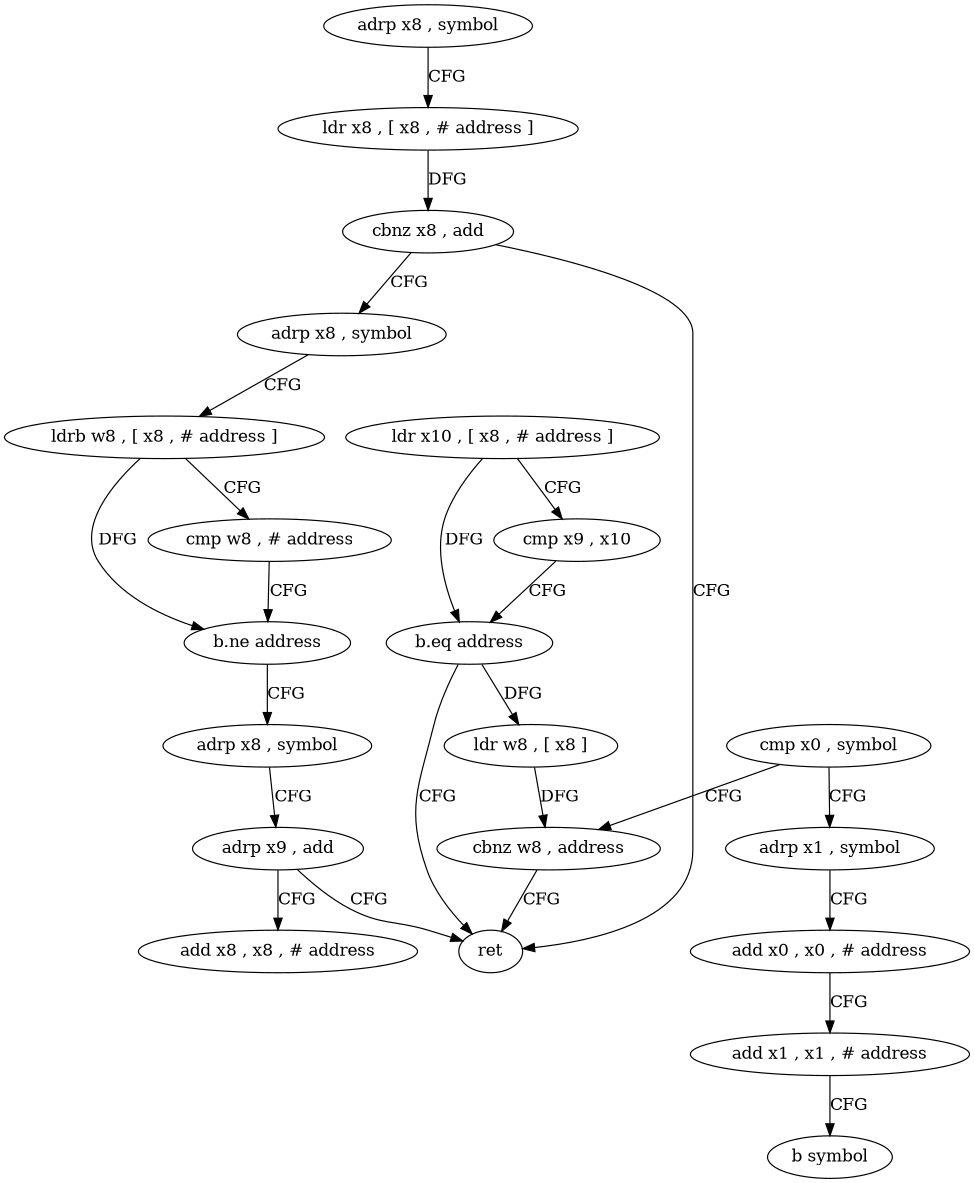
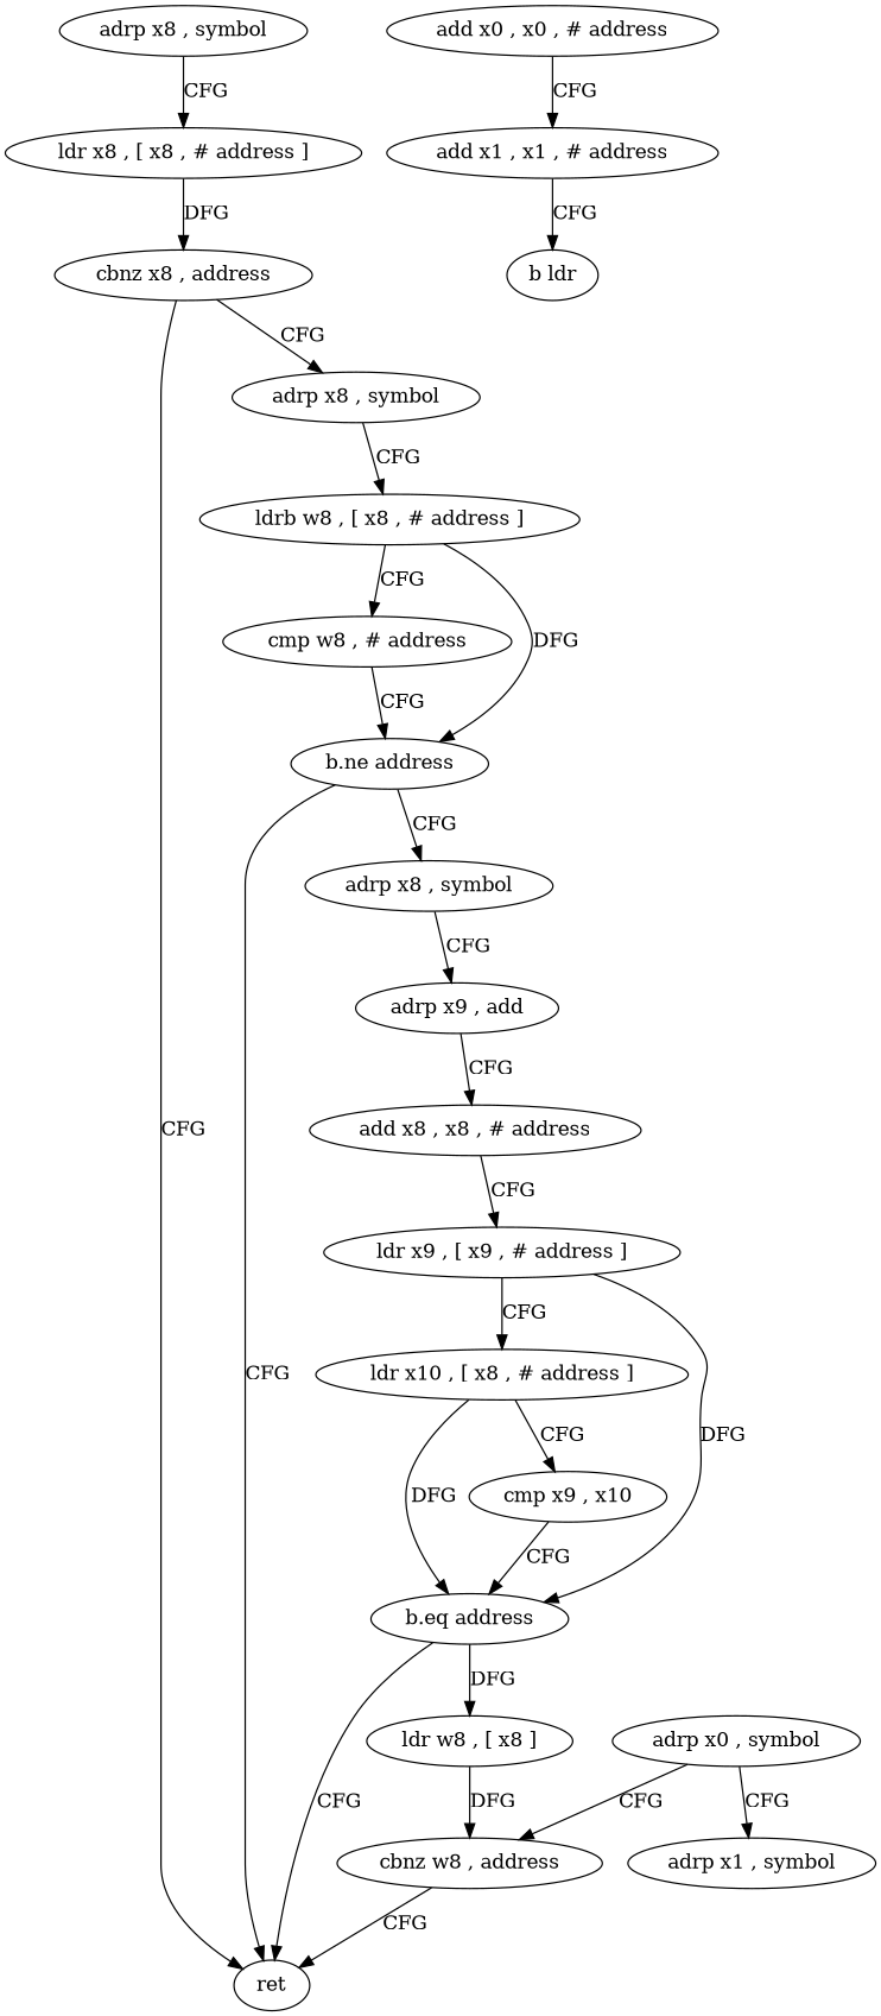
  digraph {
    n1 [label="adrp x8 , symbol"]
    n2 [label="ldr x8 , [ x8 , # address ]"]
-   n3 [label="cbnz x8 , add"]
+   n3 [label="cbnz x8 , address"]
    n4 [label=ret]
    n5 [label="adrp x8 , symbol"]
    n6 [label="ldrb w8 , [ x8 , # address ]"]
    n7 [label="cmp w8 , # address"]
    n8 [label="b.ne address"]
    n9 [label="adrp x8 , symbol"]
    n10 [label="adrp x9 , add"]
    n11 [label="add x8 , x8 , # address"]
+   n12 [label="ldr x9 , [ x9 , # address ]"]
    n13 [label="ldr x10 , [ x8 , # address ]"]
    n14 [label="b.eq address"]
    n15 [label="cmp x9 , x10"]
    n16 [label="ldr w8 , [ x8 ]"]
    n17 [label="cbnz w8 , address"]
-   n18 [label="cmp x0 , symbol"]
+   n18 [label="adrp x0 , symbol"]
    n19 [label="adrp x1 , symbol"]
    n20 [label="add x0 , x0 , # address"]
    n21 [label="add x1 , x1 , # address"]
-   n22 [label="b symbol"]
+   n22 [label="b ldr"]
    n1 -> n2 [label=CFG]
    n2 -> n3 [label=DFG]
    n3 -> n4 [label=CFG]
    n3 -> n5 [label=CFG]
    n5 -> n6 [label=CFG]
    n6 -> n7 [label=CFG]
    n6 -> n8 [label=DFG]
    n7 -> n8 [label=CFG]
-   n10 -> n4 [label=CFG]
+   n8 -> n4 [label=CFG]
    n8 -> n9 [label=CFG]
    n9 -> n10 [label=CFG]
    n10 -> n11 [label=CFG]
+   n11 -> n12 [label=CFG]
+   n12 -> n13 [label=CFG]
+   n12 -> n14 [label=DFG]
    n13 -> n14 [label=DFG]
    n13 -> n15 [label=CFG]
    n14 -> n4 [label=CFG]
    n14 -> n16 [label=DFG]
    n15 -> n14 [label=CFG]
    n16 -> n17 [label=DFG]
    n17 -> n4 [label=CFG]
    n18 -> n17 [label=CFG]
    n18 -> n19 [label=CFG]
-   n19 -> n20 [label=CFG]
    n20 -> n21 [label=CFG]
    n21 -> n22 [label=CFG]
  }
